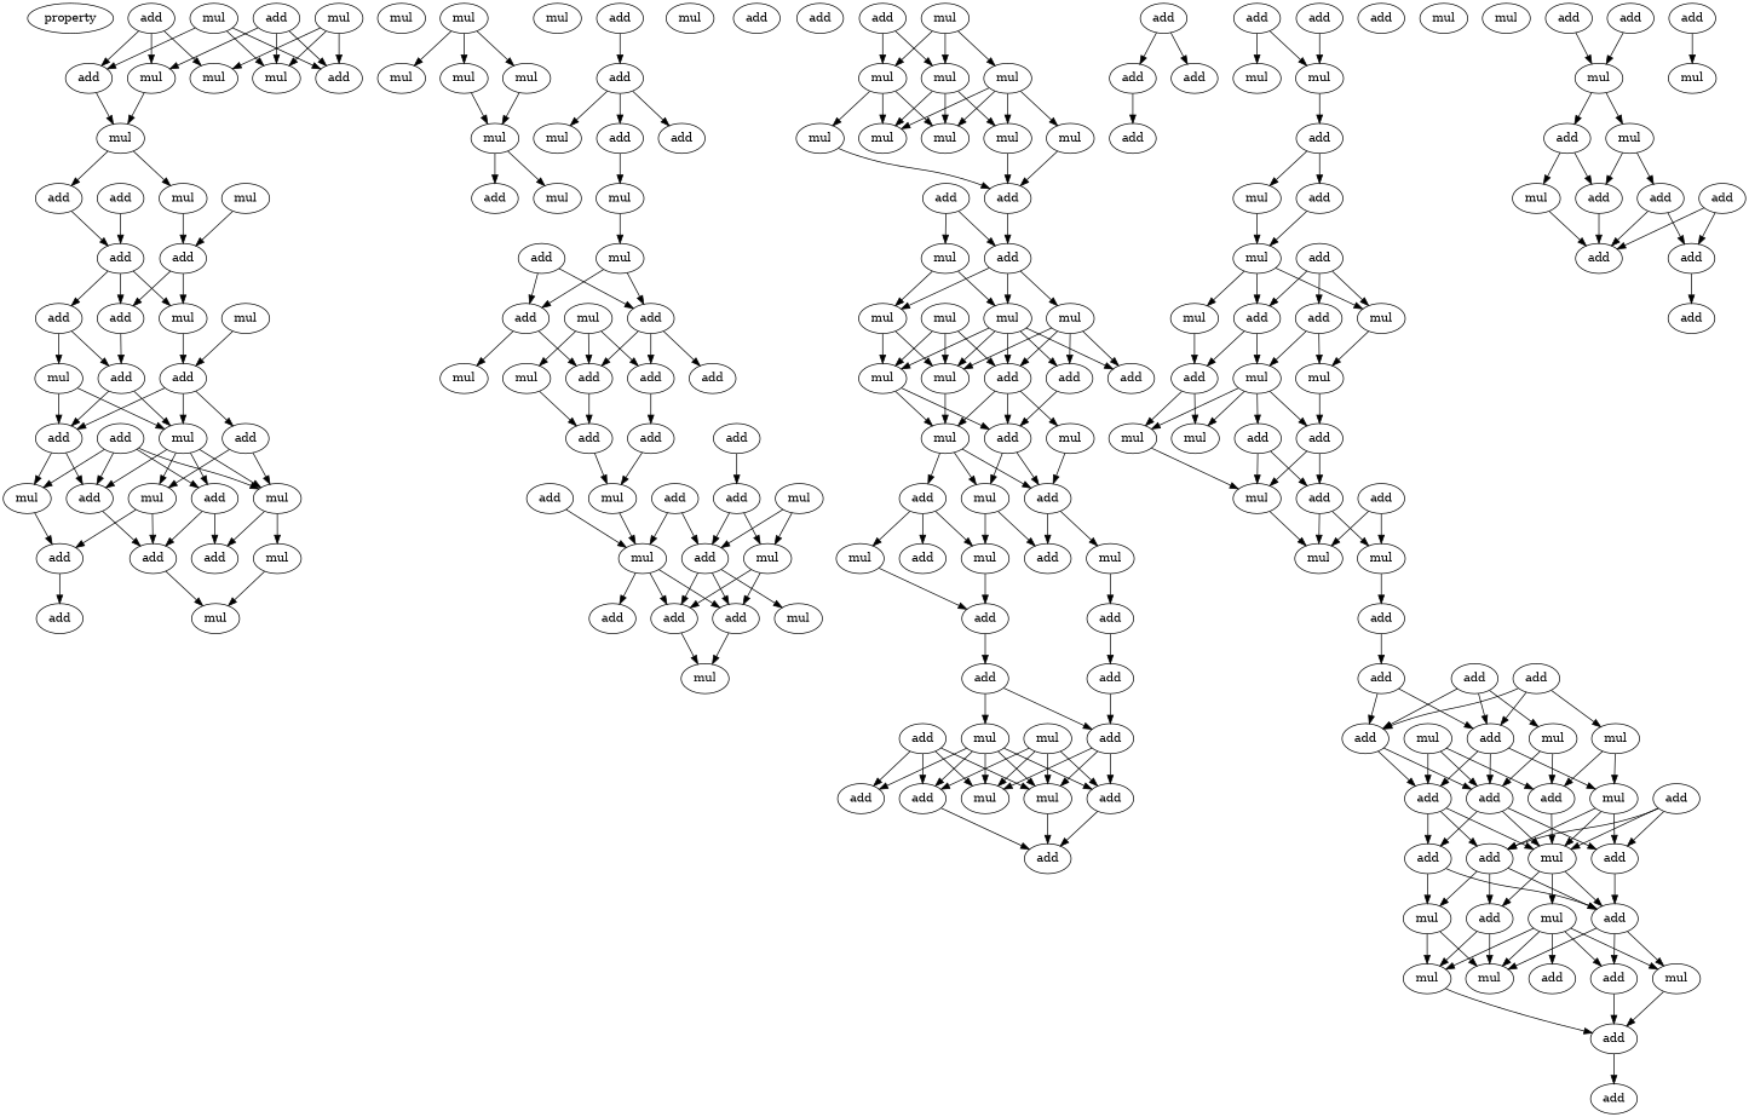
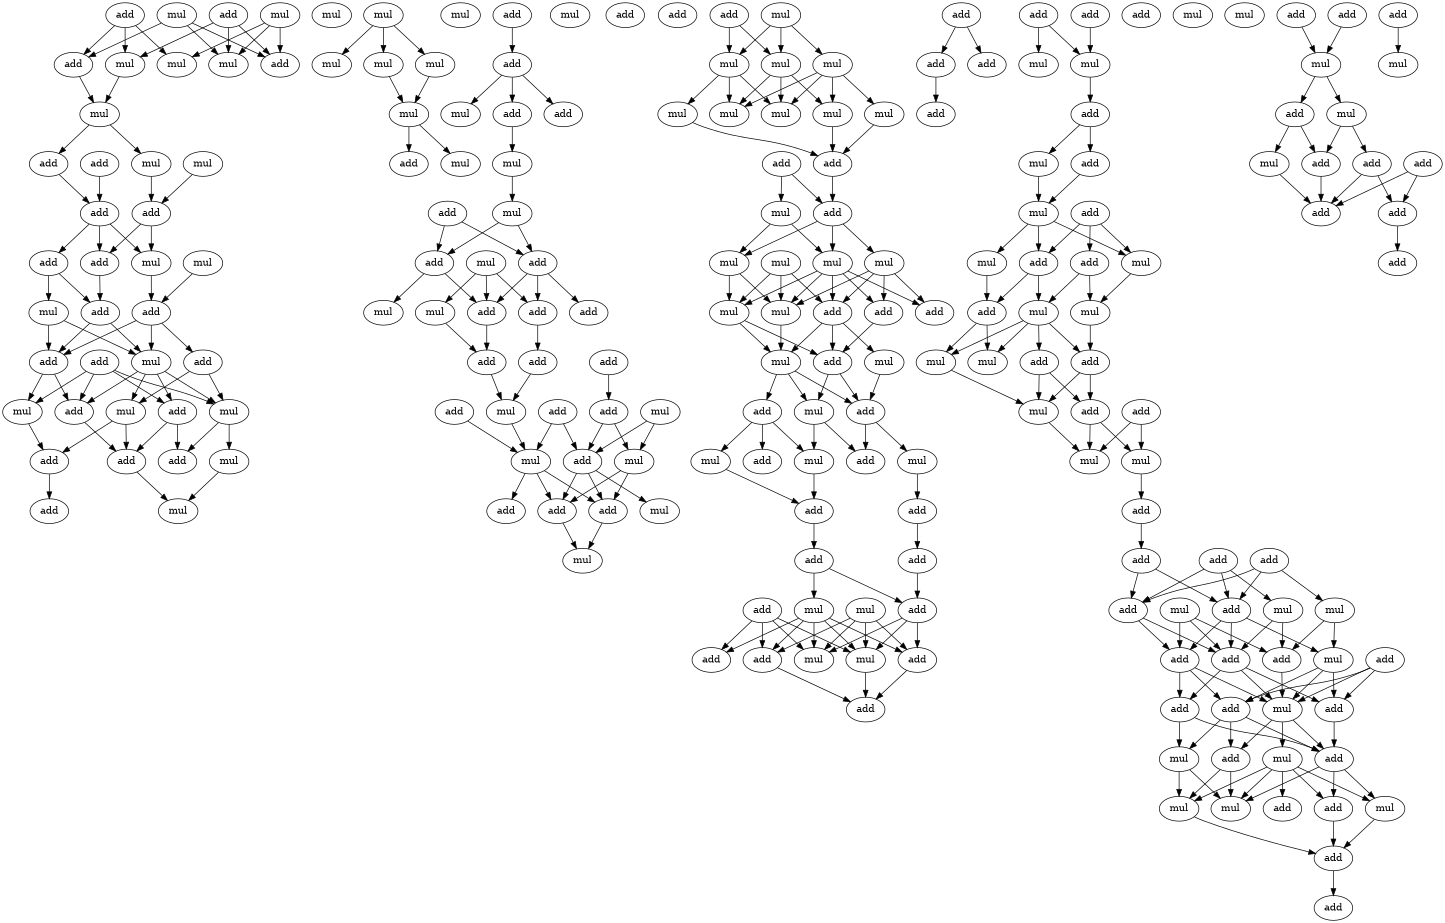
  digraph {
    node [fontcolor=black]
-   property [lf=1.6 mul=2]
    n2 [label=add]
    n3 [label=mul]
    n4 [label=mul]
    n5 [label=add]
    n6 [label=mul]
    n7 [label=add]
    n8 [label=add]
    n9 [label=mul]
    n10 [label=mul]
    n11 [label=mul]
    n12 [label=mul]
    n13 [label=mul]
    n14 [label=add]
    n15 [label=add]
    n16 [label=add]
    n17 [label=add]
    n18 [label=mul]
    n19 [label=add]
    n20 [label=mul]
    n21 [label=add]
    n22 [label=mul]
    n23 [label=add]
    n24 [label=mul]
    n25 [label=add]
    n26 [label=mul]
    n27 [label=add]
    n28 [label=add]
    n29 [label=add]
    n30 [label=mul]
    n31 [label=mul]
    n32 [label=add]
    n33 [label=add]
    n34 [label=mul]
    n35 [label=add]
    n36 [label=add]
    n37 [label=mul]
    n38 [label=add]
    n39 [label=add]
    n40 [label=mul]
    n41 [label=mul]
    n42 [label=mul]
    n43 [label=mul]
    n44 [label=mul]
    n45 [label=mul]
    n46 [label=mul]
    n47 [label=add]
    n48 [label=mul]
    n49 [label=add]
    n50 [label=add]
    n51 [label=mul]
    n52 [label=add]
    n53 [label=add]
    n54 [label=mul]
    n55 [label=mul]
    n56 [label=add]
    n57 [label=mul]
    n58 [label=add]
    n59 [label=add]
    n60 [label=add]
    n61 [label=add]
    n62 [label=add]
    n63 [label=add]
    n64 [label=add]
    n65 [label=mul]
    n66 [label=mul]
    n67 [label=mul]
    n68 [label=add]
    n69 [label=add]
    n70 [label=mul]
    n71 [label=add]
    n72 [label=add]
    n73 [label=mul]
    n74 [label=mul]
    n75 [label=add]
    n76 [label=mul]
    n77 [label=add]
    n78 [label=add]
    n79 [label=add]
    n80 [label=add]
    n81 [label=add]
    n82 [label=mul]
    n83 [label=mul]
    n84 [label=add]
    n85 [label=mul]
    n86 [label=mul]
    n87 [label=mul]
    n88 [label=mul]
    n89 [label=mul]
    n90 [label=mul]
    n91 [label=mul]
    n92 [label=mul]
    n93 [label=mul]
    n94 [label=add]
    n95 [label=add]
    n96 [label=add]
    n97 [label=mul]
    n98 [label=mul]
    n99 [label=mul]
    n100 [label=mul]
    n101 [label=mul]
    n102 [label=mul]
    n103 [label=mul]
    n104 [label=add]
    n105 [label=add]
    n106 [label=add]
    n107 [label=mul]
    n108 [label=add]
    n109 [label=mul]
    n110 [label=mul]
    n111 [label=add]
    n112 [label=add]
    n113 [label=mul]
    n114 [label=add]
    n115 [label=mul]
    n116 [label=add]
    n117 [label=mul]
    n118 [label=add]
    n119 [label=add]
    n120 [label=add]
    n121 [label=add]
    n122 [label=add]
    n123 [label=mul]
    n124 [label=add]
    n125 [label=mul]
    n126 [label=add]
    n127 [label=add]
    n128 [label=mul]
    n129 [label=add]
    n130 [label=mul]
    n131 [label=add]
    n132 [label=add]
    n133 [label=add]
    n134 [label=add]
    n135 [label=add]
    n136 [label=add]
    n137 [label=mul]
    n138 [label=mul]
    n139 [label=add]
    n140 [label=add]
    n141 [label=mul]
    n142 [label=add]
    n143 [label=mul]
    n144 [label=add]
    n145 [label=mul]
    n146 [label=mul]
    n147 [label=add]
    n148 [label=mul]
    n149 [label=add]
    n150 [label=add]
    n151 [label=mul]
    n152 [label=add]
    n153 [label=mul]
    n154 [label=mul]
    n155 [label=add]
    n156 [label=mul]
    n157 [label=mul]
    n158 [label=add]
    n159 [label=mul]
    n160 [label=add]
    n161 [label=mul]
    n162 [label=add]
    n163 [label=mul]
    n164 [label=add]
    n165 [label=add]
    n166 [label=add]
    n167 [label=add]
    n168 [label=mul]
    n169 [label=add]
    n170 [label=add]
    n171 [label=mul]
    n172 [label=add]
    n173 [label=mul]
    n174 [label=add]
    n175 [label=add]
    n176 [label=mul]
    n177 [label=add]
    n178 [label=mul]
    n179 [label=add]
    n180 [label=add]
    n181 [label=add]
    n182 [label=add]
    n183 [label=mul]
    n184 [label=add]
    n185 [label=mul]
    n186 [label=add]
    n187 [label=mul]
    n188 [label=mul]
    n189 [label=mul]
    n190 [label=add]
    n191 [label=add]
    n192 [label=add]
    n193 [label=add]
    n194 [label=mul]
    n195 [label=add]
    n196 [label=add]
    n197 [label=mul]
    n198 [label=mul]
    n199 [label=add]
    n200 [label=add]
    n201 [label=add]
    n202 [label=add]
    n203 [label=add]
    n204 [label=add]
    n205 [label=mul]
    n206 [label=add]
    n2 -> n3
    n2 -> n4
    n2 -> n5
    n3 -> n12
    n7 -> n3
    n7 -> n8
    n7 -> n9
    n8 -> n12
    n10 -> n4
    n10 -> n5
    n10 -> n8
    n11 -> n4
    n11 -> n5
    n11 -> n9
    n12 -> n13
    n12 -> n14
    n13 -> n17
    n14 -> n16
    n15 -> n16
    n16 -> n19
    n16 -> n20
    n16 -> n21
    n17 -> n19
    n17 -> n20
    n18 -> n17
    n19 -> n23
    n20 -> n25
    n21 -> n22
    n21 -> n23
    n22 -> n26
    n22 -> n28
    n23 -> n26
    n23 -> n28
    n24 -> n25
    n25 -> n26
    n25 -> n27
    n25 -> n28
    n26 -> n29
    n26 -> n30
    n26 -> n31
    n26 -> n32
    n27 -> n30
    n27 -> n31
    n28 -> n32
    n28 -> n34
    n29 -> n35
    n29 -> n36
    n30 -> n35
    n30 -> n37
    n31 -> n36
    n31 -> n38
    n32 -> n36
    n33 -> n29
    n33 -> n30
    n33 -> n32
    n33 -> n34
    n34 -> n38
    n36 -> n40
    n37 -> n40
    n38 -> n39
    n41 -> n42
    n41 -> n43
    n41 -> n44
    n43 -> n46
    n44 -> n46
    n46 -> n47
    n46 -> n48
    n49 -> n50
    n50 -> n51
    n50 -> n52
    n50 -> n53
    n52 -> n55
    n55 -> n57
    n57 -> n59
    n57 -> n60
    n59 -> n62
    n59 -> n63
    n59 -> n64
    n60 -> n63
    n60 -> n65
    n61 -> n59
    n61 -> n60
    n62 -> n68
    n63 -> n69
    n66 -> n62
    n66 -> n63
    n66 -> n67
    n67 -> n69
    n68 -> n70
    n69 -> n70
    n70 -> n73
    n71 -> n72
    n72 -> n75
    n72 -> n76
    n73 -> n79
    n73 -> n80
    n73 -> n81
    n74 -> n75
    n74 -> n76
    n75 -> n80
    n75 -> n81
    n75 -> n82
    n76 -> n80
    n76 -> n81
    n77 -> n73
    n77 -> n75
    n78 -> n73
    n80 -> n83
    n81 -> n83
    n84 -> n85
    n84 -> n86
    n85 -> n89
    n85 -> n90
    n85 -> n91
    n86 -> n89
    n86 -> n91
    n86 -> n93
    n87 -> n85
    n87 -> n86
    n87 -> n88
    n88 -> n89
    n88 -> n90
    n88 -> n91
    n88 -> n92
    n90 -> n94
    n92 -> n94
    n93 -> n94
    n94 -> n95
    n95 -> n98
    n95 -> n99
    n95 -> n100
    n96 -> n95
    n96 -> n97
    n97 -> n98
    n97 -> n99
    n98 -> n101
    n98 -> n102
    n99 -> n101
    n99 -> n102
    n99 -> n104
    n99 -> n105
    n99 -> n106
    n100 -> n101
    n100 -> n104
    n100 -> n105
    n100 -> n106
    n101 -> n107
    n102 -> n107
    n102 -> n108
    n103 -> n101
    n103 -> n102
    n103 -> n104
    n104 -> n107
    n104 -> n108
    n104 -> n109
    n106 -> n108
    n107 -> n110
    n107 -> n111
    n107 -> n112
    n108 -> n110
    n108 -> n112
    n109 -> n112
    n110 -> n113
    n110 -> n114
    n111 -> n113
    n111 -> n115
    n111 -> n116
    n112 -> n114
    n112 -> n117
    n113 -> n118
    n115 -> n118
    n117 -> n119
    n118 -> n121
    n119 -> n120
    n120 -> n122
    n121 -> n122
    n121 -> n123
    n122 -> n125
    n122 -> n126
    n122 -> n128
    n123 -> n124
    n123 -> n125
    n123 -> n126
    n123 -> n127
    n123 -> n128
    n124 -> n131
    n126 -> n131
    n128 -> n131
    n129 -> n124
    n129 -> n125
    n129 -> n127
    n129 -> n128
    n130 -> n124
    n130 -> n125
    n130 -> n126
    n130 -> n128
    n132 -> n133
    n132 -> n134
    n133 -> n135
    n136 -> n137
    n136 -> n138
    n138 -> n142
    n139 -> n138
    n142 -> n143
    n142 -> n144
    n143 -> n145
    n144 -> n145
    n145 -> n148
    n145 -> n150
    n145 -> n151
    n147 -> n148
    n147 -> n149
    n147 -> n150
    n148 -> n153
    n149 -> n153
    n149 -> n154
    n150 -> n152
    n150 -> n154
    n151 -> n152
    n152 -> n156
    n152 -> n157
    n153 -> n155
    n154 -> n155
    n154 -> n156
    n154 -> n157
    n154 -> n158
    n155 -> n159
    n155 -> n160
    n157 -> n159
    n158 -> n159
    n158 -> n160
    n159 -> n161
    n160 -> n161
    n160 -> n163
    n162 -> n161
    n162 -> n163
    n163 -> n164
    n164 -> n165
    n165 -> n167
    n165 -> n169
    n166 -> n167
    n166 -> n168
    n166 -> n169
    n167 -> n173
    n167 -> n174
    n167 -> n175
    n168 -> n172
    n168 -> n175
    n169 -> n174
    n169 -> n175
    n170 -> n167
    n170 -> n169
    n170 -> n171
    n171 -> n172
    n171 -> n173
    n172 -> n178
    n173 -> n178
    n173 -> n179
    n173 -> n180
    n174 -> n177
    n174 -> n178
    n174 -> n179
    n175 -> n177
    n175 -> n178
    n175 -> n180
    n176 -> n172
    n176 -> n174
    n176 -> n175
    n177 -> n182
    n177 -> n183
    n178 -> n182
    n178 -> n184
    n178 -> n185
    n179 -> n182
    n179 -> n183
    n179 -> n184
    n180 -> n182
    n181 -> n178
    n181 -> n179
    n181 -> n180
    n182 -> n186
    n182 -> n187
    n182 -> n188
    n183 -> n187
    n183 -> n189
    n184 -> n187
    n184 -> n189
    n185 -> n186
    n185 -> n187
    n185 -> n188
    n185 -> n189
    n185 -> n190
    n186 -> n191
    n188 -> n191
    n189 -> n191
    n191 -> n192
    n193 -> n194
    n194 -> n196
    n194 -> n197
    n195 -> n194
    n196 -> n198
    n196 -> n199
    n197 -> n199
    n197 -> n200
    n198 -> n201
    n199 -> n201
    n200 -> n201
    n200 -> n203
    n202 -> n201
    n202 -> n203
    n203 -> n206
    n204 -> n205
  }
